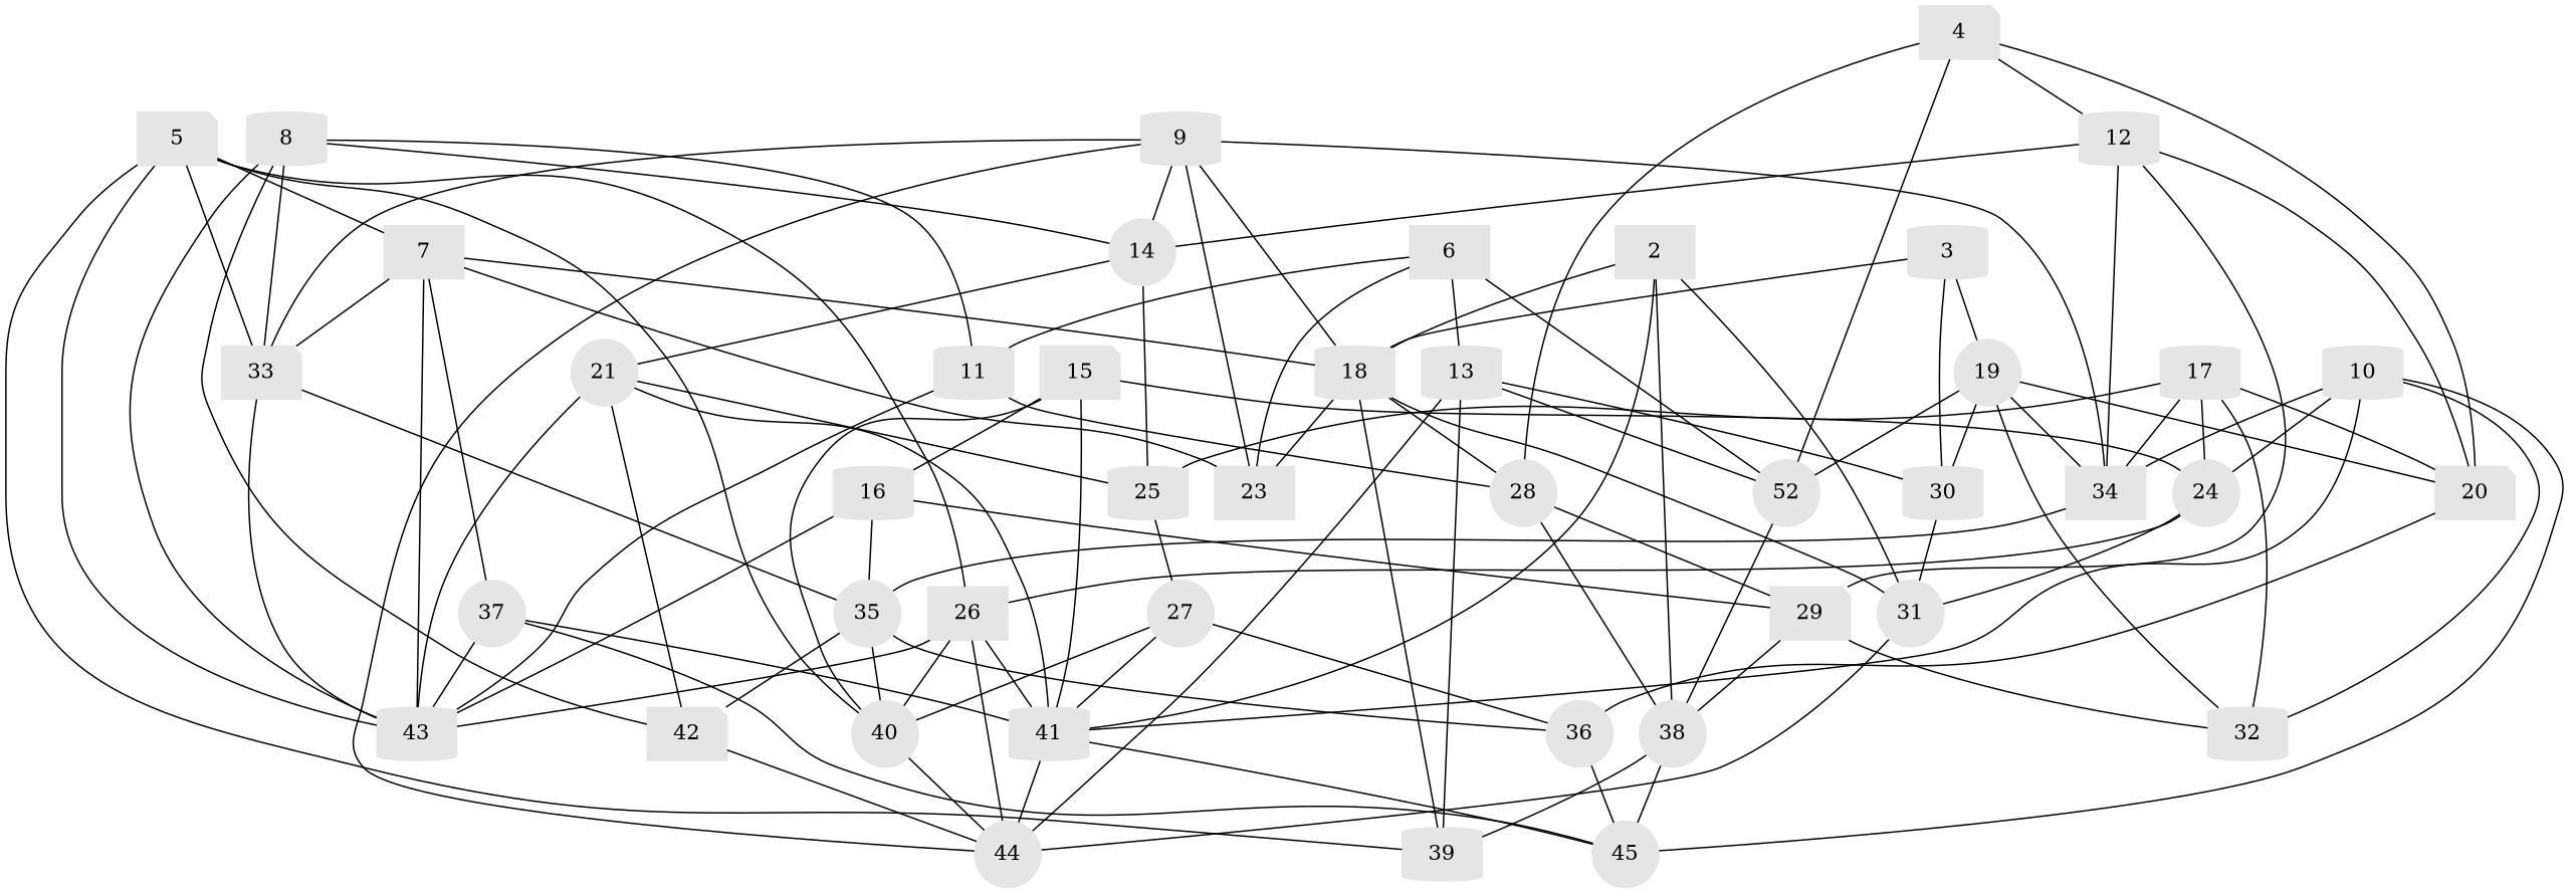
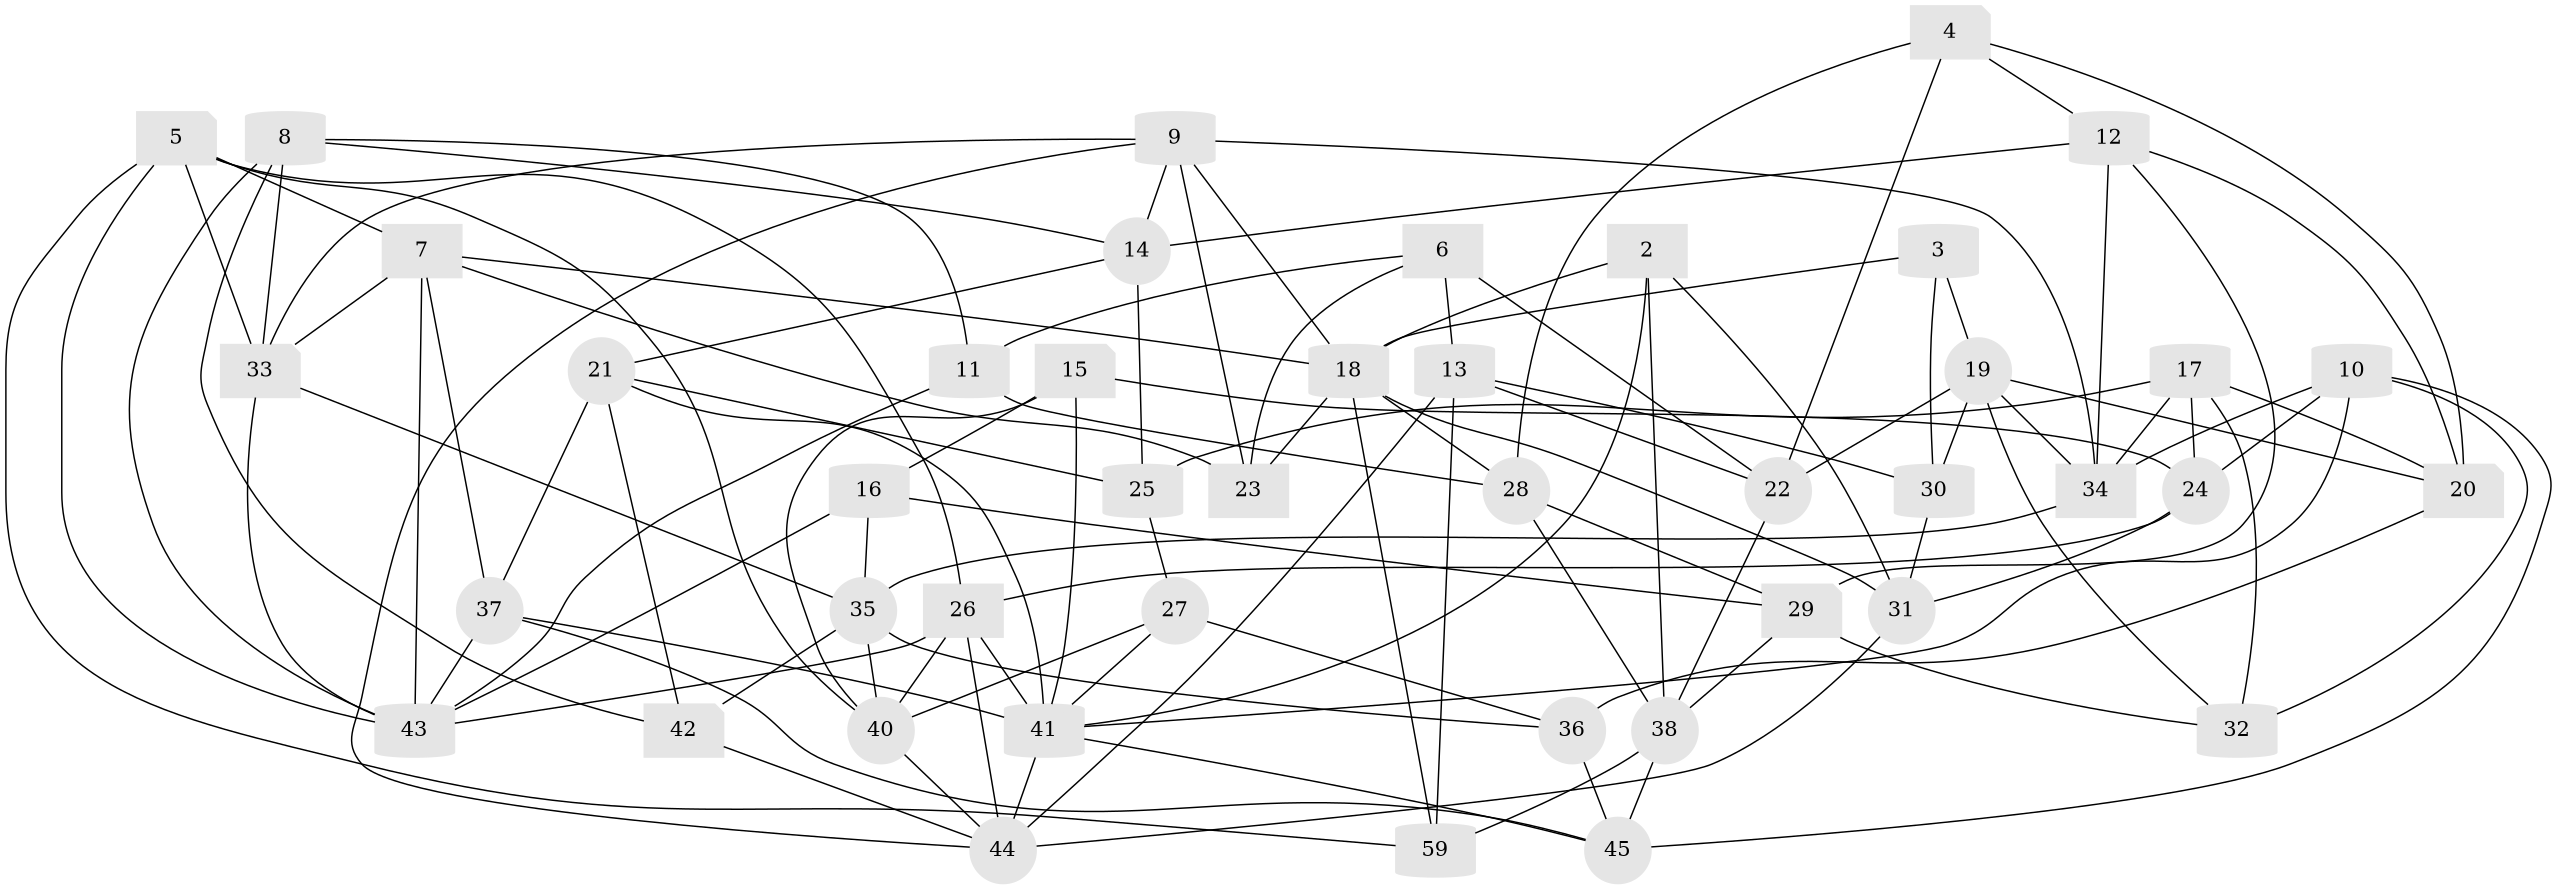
  graph {
    node [color=gray90 shape=cylinder style=filled]
    edge [weight=1.0]
    14 [shape=circle]
    21 [shape=circle]
    25
    31 [shape=circle]
    18
    28 [shape=circle]
-   39
+   39 [label=59]
    23 [shape=box]
    24 [shape=circle]
    26 [shape=box]
    2 [shape=box]
    38 [shape=circle]
    41
    44 [shape=circle]
    45 [shape=circle]
    3
    30
    19 [shape=circle]
    12
    20 [shape=note]
    34 [shape=box]
    29 [shape=note]
    4 [shape=note]
-   22 [shape=circle label=52]
+   22 [shape=circle]
    36 [shape=circle]
    5 [shape=note]
    7 [shape=box]
    33 [shape=note]
    40 [shape=circle]
    43
    37 [shape=circle]
    35 [shape=circle]
    6 [shape=box]
    11
    13
    8
    42 [shape=note]
    16
    9
    10
    32
    27 [shape=circle]
    15 [shape=note]
    17
    14 -- 21
    14 -- 25
    21 -- 25
    21 -- 41 [weight=2.0]
-   21 -- 43
+   21 -- 37
    21 -- 42
    25 -- 27
    31 -- 44 [weight=2.0]
    18 -- 31
    18 -- 28
    18 -- 39
    18 -- 23
    28 -- 38
    28 -- 29
    24 -- 31
    24 -- 26
    26 -- 41
    26 -- 44
    26 -- 40
    26 -- 43
    2 -- 31
    2 -- 18
    2 -- 38
    2 -- 41
    38 -- 39
    38 -- 45
    41 -- 44
    41 -- 45
    3 -- 18 [weight=2.0]
    3 -- 30
    3 -- 19 [weight=3.0]
    30 -- 31
    19 -- 30
    19 -- 20
    19 -- 34
    19 -- 22 [weight=2.0]
    19 -- 32
    12 -- 14
    12 -- 20
    12 -- 34
    12 -- 29
    20 -- 36 [weight=2.0]
    34 -- 35
    29 -- 38
    29 -- 32
    4 -- 28
    4 -- 12
    4 -- 20
    4 -- 22
    22 -- 38
    36 -- 45
    5 -- 39
    5 -- 26
    5 -- 7
    5 -- 33
    5 -- 40
    5 -- 43
    7 -- 18
    7 -- 23
    7 -- 33
    7 -- 43
    7 -- 37
    33 -- 43
    33 -- 35
    40 -- 44
    37 -- 41 [weight=2.0]
    37 -- 45
    37 -- 43
    35 -- 36
    35 -- 40
    35 -- 42
    6 -- 23
    6 -- 22
    6 -- 11 [weight=2.0]
    6 -- 13 [weight=2.0]
    11 -- 28 [weight=2.0]
    11 -- 43
    13 -- 39
    13 -- 44
    13 -- 30
    13 -- 22
    8 -- 14
    8 -- 33
    8 -- 43
    8 -- 11
    8 -- 42
    42 -- 44
    16 -- 29 [weight=2.0]
    16 -- 43
    16 -- 35
    9 -- 14
    9 -- 18
    9 -- 23
    9 -- 44
    9 -- 34
    9 -- 33
    10 -- 24
    10 -- 41
    10 -- 45 [weight=2.0]
    10 -- 34
    10 -- 32
    27 -- 41
    27 -- 36 [weight=2.0]
    27 -- 40
    15 -- 24
    15 -- 41
    15 -- 40
    15 -- 16
    17 -- 25
    17 -- 24 [weight=2.0]
    17 -- 20
    17 -- 34
    17 -- 32
  }
